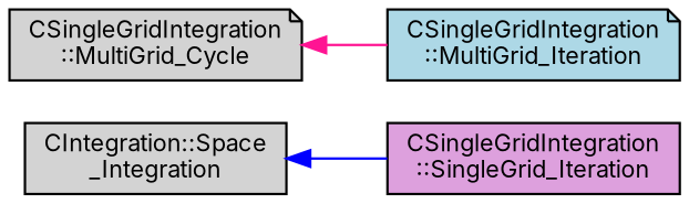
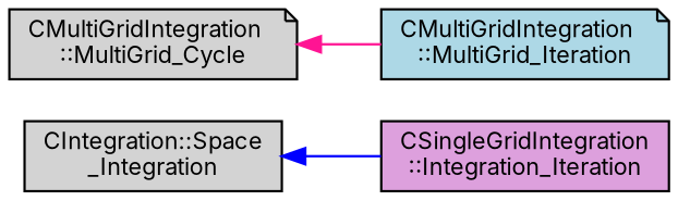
  digraph {
    fontname=Inter
    rankdir=LR
    node [color=black fillcolor=lightgrey fontname=Inter fontsize=10 shape=box style=filled]
    edge [dir=back fontname=Inter fontsize=10 labelfontname=Helvetica labelfontsize=10 style=solid]
    n1 [height=0.2 label="CIntegration::Space\l_Integration" width=0.4]
-   n2 [fillcolor=plum height=0.2 label="CSingleGridIntegration\l::SingleGrid_Iteration" width=0.4]
-   n3 [height=0.2 label="CSingleGridIntegration\l::MultiGrid_Cycle" shape=note width=0.4]
-   n4 [fillcolor=lightblue height=0.2 label="CSingleGridIntegration\l::MultiGrid_Iteration" shape=note width=0.4]
+   n2 [fillcolor=plum height=0.2 label="CSingleGridIntegration\l::Integration_Iteration" width=0.4]
+   n3 [height=0.2 label="CMultiGridIntegration\l::MultiGrid_Cycle" shape=note width=0.4]
+   n4 [fillcolor=lightblue height=0.2 label="CMultiGridIntegration\l::MultiGrid_Iteration" shape=note width=0.4]
    n1 -> n2 [color=blue]
    n3 -> n4 [color=deeppink]
  }
